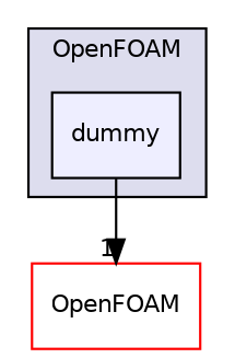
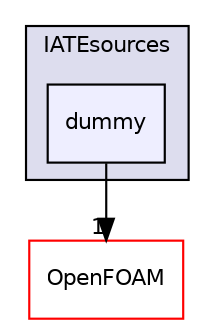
  digraph {
    compound=true
    node [fontname=Helvetica fontsize=10 shape=box]
    n1 [fillcolor="#eeeeff" label=dummy pencolor=black style=filled]
    n2 [color=red label=OpenFOAM]
    subgraph cluster_1 {
      bgcolor="#ddddee"
      fontname=Helvetica
      fontsize=10
-     label=OpenFOAM
+     label=IATEsources
      pencolor=black
      n1
    }
    n1 -> n2 [headlabel=1 labeldistance=1.5 labelfontname=Helvetica labelfontsize=10]
  }
